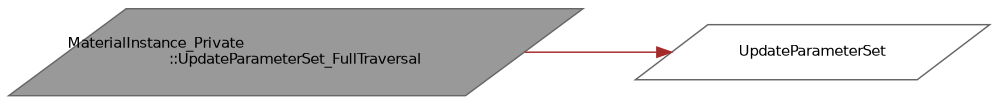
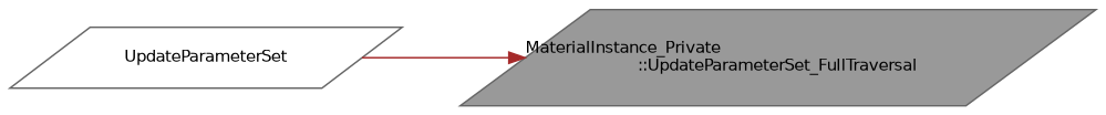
  digraph {
    rankdir=RL
    fontname="DejaVu Sans"
    node [fontname="DejaVu Sans" fontsize=10 shape=parallelogram style=filled]
    n1 [color=gray40 fillcolor=grey60 fontcolor=black height=0.2 label="MaterialInstance_Private\l::UpdateParameterSet_FullTraversal" width=0.4]
    n2 [color=grey40 fillcolor=white height=0.2 label=UpdateParameterSet width=0.4]
-   n2 -> n1 [color=brown dir=back fontname="DejaVu Sans" fontsize=10 labelfontname=Helvetica labelfontsize=10 style=solid]
+   n1 -> n2 [color=brown dir=back fontname="DejaVu Sans" fontsize=10 labelfontname=Helvetica labelfontsize=10 style=solid]
  }
